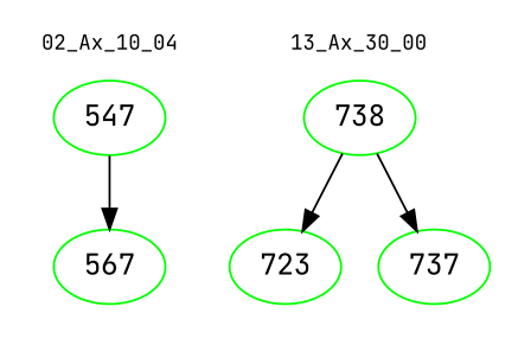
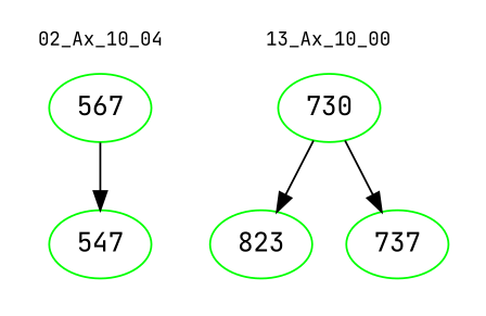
  digraph {
    fontname="JetBrains Mono"
    node [color=green fontname="JetBrains Mono"]
    edge [color=black fontname="JetBrains Mono"]
    n1 [label=567]
    n2 [label=547]
-   n3 [label=738]
-   n4 [label=723]
+   n3 [label=730]
+   n4 [label=823]
    n5 [label=737]
    subgraph cluster_1 {
      color=white
      fontsize=10
      label="02_Ax_10_04"
      n1
      n2
    }
    subgraph cluster_2 {
      color=white
      fontsize=10
-     label="13_Ax_30_00"
+     label="13_Ax_10_00"
      n3
      n4
      n5
    }
-   n2 -> n1
+   n1 -> n2
    n3 -> n4
    n3 -> n5
  }
